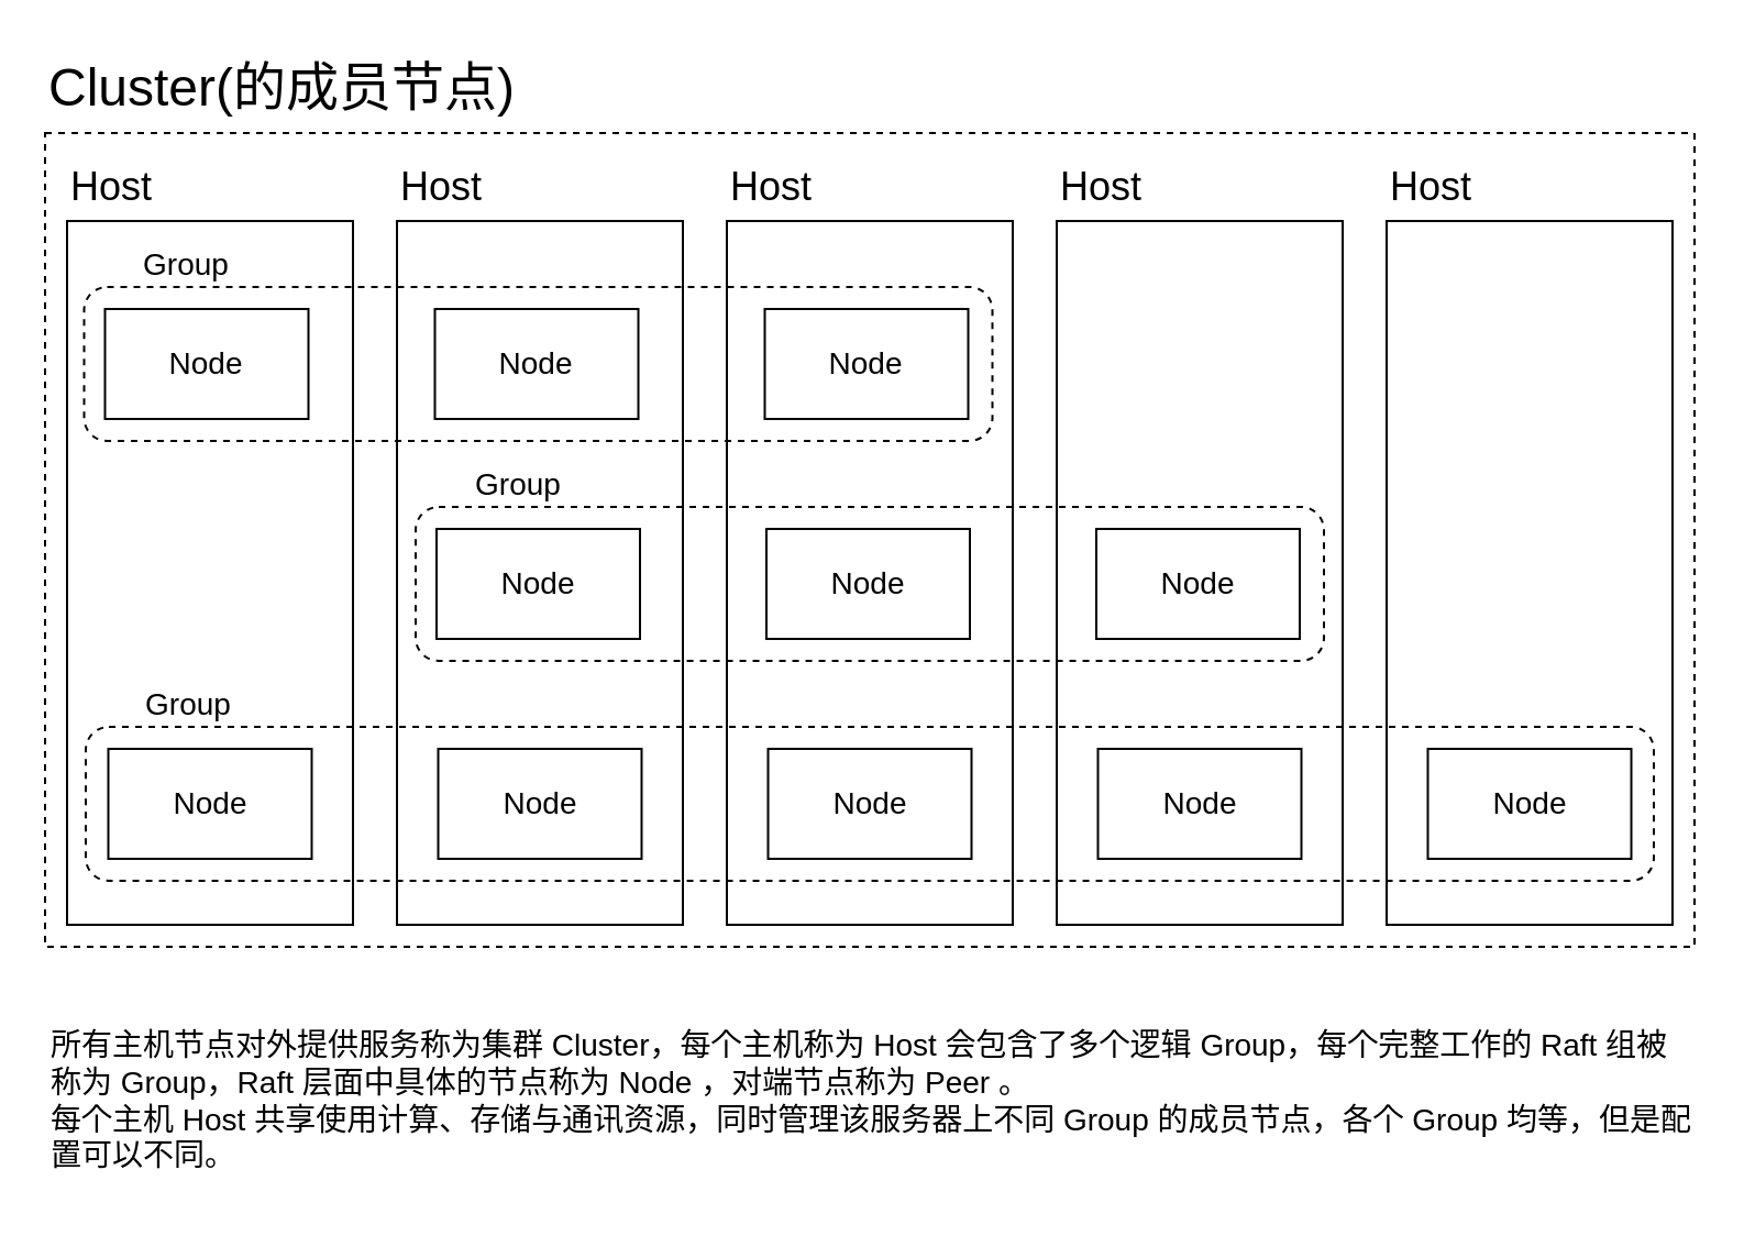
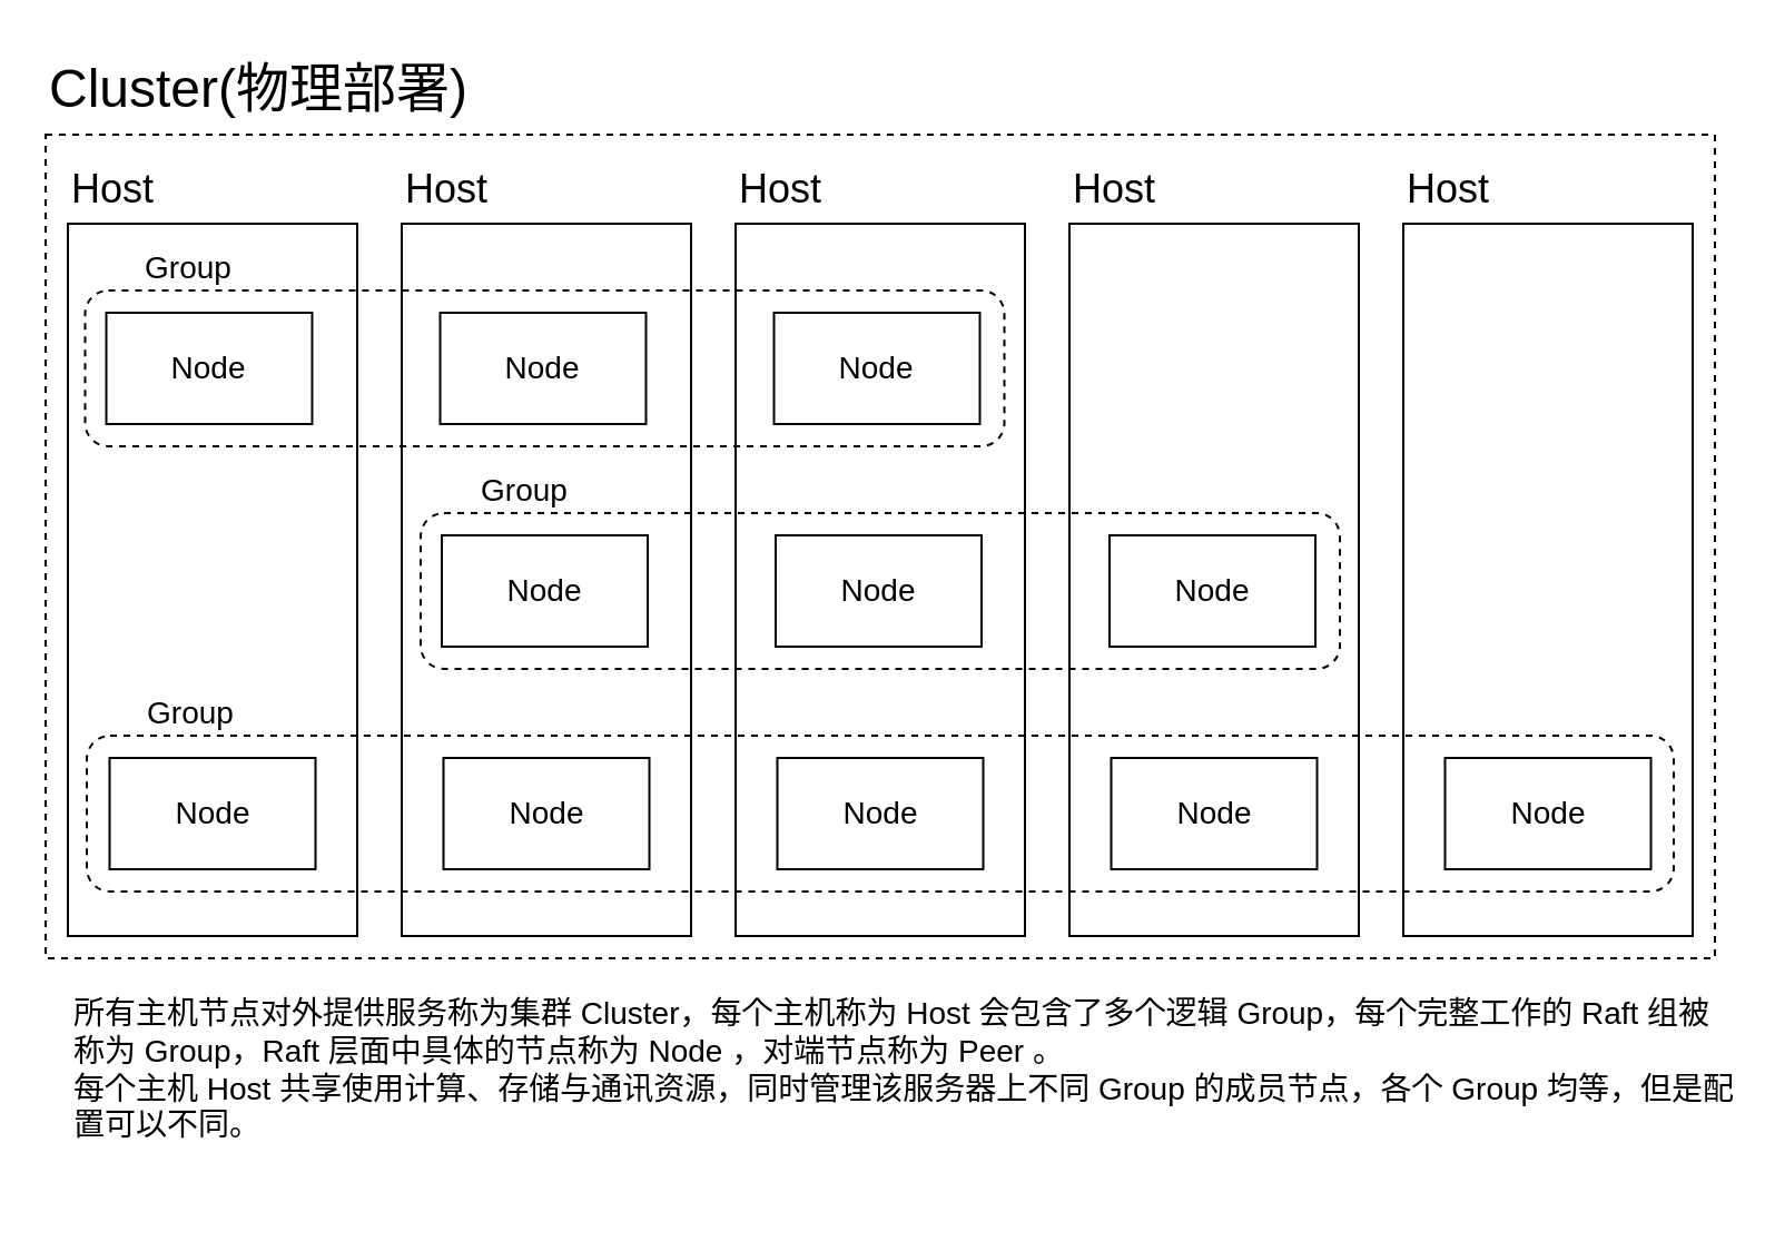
  <mxCell id="0" />
  <mxCell id="1" parent="0" />
  <mxCell id="2" value="" style="rounded=0;whiteSpace=wrap;html=1;dashed=1;fillColor=none;" parent="1" vertex="1"><mxGeometry x="20" y="60" width="750" height="370" as="geometry" /></mxCell>
- <mxCell id="3" value="&lt;font style=&quot;font-size: 24px;&quot;&gt;Cluster(的成员节点)&lt;/font&gt;" style="text;html=1;strokeColor=none;fillColor=none;align=left;verticalAlign=middle;whiteSpace=wrap;rounded=0;" parent="1" vertex="1"><mxGeometry x="20" y="20" width="751" height="40" as="geometry" /></mxCell>
+ <mxCell id="3" value="&lt;font style=&quot;font-size: 24px;&quot;&gt;Cluster(物理部署)&lt;/font&gt;" style="text;html=1;strokeColor=none;fillColor=none;align=left;verticalAlign=middle;whiteSpace=wrap;rounded=0;" parent="1" vertex="1"><mxGeometry x="20" y="20" width="751" height="40" as="geometry" /></mxCell>
  <mxCell id="4" value="" style="rounded=0;whiteSpace=wrap;html=1;fontSize=24;fillColor=default;" parent="1" vertex="1"><mxGeometry x="30" y="100" width="130" height="320" as="geometry" /></mxCell>
  <mxCell id="5" value="&lt;font style=&quot;font-size: 18px;&quot;&gt;Host&lt;/font&gt;" style="text;html=1;strokeColor=none;fillColor=none;align=left;verticalAlign=middle;whiteSpace=wrap;rounded=0;" parent="1" vertex="1"><mxGeometry x="30" y="70" width="130" height="30" as="geometry" /></mxCell>
  <mxCell id="6" value="" style="rounded=0;whiteSpace=wrap;html=1;fontSize=24;fillColor=default;" parent="1" vertex="1"><mxGeometry x="180" y="100" width="130" height="320" as="geometry" /></mxCell>
  <mxCell id="7" value="&lt;font style=&quot;font-size: 18px;&quot;&gt;Host&lt;/font&gt;" style="text;html=1;strokeColor=none;fillColor=none;align=left;verticalAlign=middle;whiteSpace=wrap;rounded=0;" parent="1" vertex="1"><mxGeometry x="180" y="70" width="130" height="30" as="geometry" /></mxCell>
  <mxCell id="8" value="" style="rounded=0;whiteSpace=wrap;html=1;fontSize=24;fillColor=default;" parent="1" vertex="1"><mxGeometry x="330" y="100" width="130" height="320" as="geometry" /></mxCell>
  <mxCell id="9" value="&lt;font style=&quot;font-size: 18px;&quot;&gt;Host&lt;/font&gt;" style="text;html=1;strokeColor=none;fillColor=none;align=left;verticalAlign=middle;whiteSpace=wrap;rounded=0;" parent="1" vertex="1"><mxGeometry x="330" y="70" width="130" height="30" as="geometry" /></mxCell>
  <mxCell id="10" value="" style="rounded=0;whiteSpace=wrap;html=1;fontSize=24;fillColor=default;" parent="1" vertex="1"><mxGeometry x="480" y="100" width="130" height="320" as="geometry" /></mxCell>
  <mxCell id="11" value="&lt;font style=&quot;font-size: 18px;&quot;&gt;Host&lt;/font&gt;" style="text;html=1;strokeColor=none;fillColor=none;align=left;verticalAlign=middle;whiteSpace=wrap;rounded=0;" parent="1" vertex="1"><mxGeometry x="480" y="70" width="130" height="30" as="geometry" /></mxCell>
  <mxCell id="12" value="" style="rounded=0;whiteSpace=wrap;html=1;fontSize=24;fillColor=default;" parent="1" vertex="1"><mxGeometry x="630" y="100" width="130" height="320" as="geometry" /></mxCell>
  <mxCell id="13" value="&lt;font style=&quot;font-size: 18px;&quot;&gt;Host&lt;/font&gt;" style="text;html=1;strokeColor=none;fillColor=none;align=left;verticalAlign=middle;whiteSpace=wrap;rounded=0;" parent="1" vertex="1"><mxGeometry x="630" y="70" width="130" height="30" as="geometry" /></mxCell>
  <mxCell id="14" value="" style="rounded=1;whiteSpace=wrap;html=1;fontSize=14;fillColor=none;dashed=1;strokeWidth=1;" parent="1" vertex="1"><mxGeometry x="37.75" y="130" width="413" height="70" as="geometry" /></mxCell>
  <mxCell id="15" value="" style="rounded=0;whiteSpace=wrap;html=1;fontSize=24;fillColor=default;" parent="1" vertex="1"><mxGeometry x="47.25" y="140" width="92.5" height="50" as="geometry" /></mxCell>
  <mxCell id="16" value="&lt;font style=&quot;font-size: 14px;&quot;&gt;Node&lt;/font&gt;" style="text;html=1;strokeColor=none;fillColor=none;align=center;verticalAlign=middle;whiteSpace=wrap;rounded=0;" parent="1" vertex="1"><mxGeometry x="47.25" y="155" width="92.5" height="20" as="geometry" /></mxCell>
  <mxCell id="17" value="" style="rounded=0;whiteSpace=wrap;html=1;fontSize=24;fillColor=default;" parent="1" vertex="1"><mxGeometry x="197.25" y="140" width="92.5" height="50" as="geometry" /></mxCell>
  <mxCell id="18" value="&lt;font style=&quot;font-size: 14px;&quot;&gt;Node&lt;/font&gt;" style="text;html=1;strokeColor=none;fillColor=none;align=center;verticalAlign=middle;whiteSpace=wrap;rounded=0;" parent="1" vertex="1"><mxGeometry x="197.25" y="155" width="92.5" height="20" as="geometry" /></mxCell>
  <mxCell id="19" value="" style="rounded=0;whiteSpace=wrap;html=1;fontSize=24;fillColor=default;" parent="1" vertex="1"><mxGeometry x="347.25" y="140" width="92.5" height="50" as="geometry" /></mxCell>
  <mxCell id="20" value="&lt;font style=&quot;font-size: 14px;&quot;&gt;Node&lt;/font&gt;" style="text;html=1;strokeColor=none;fillColor=none;align=center;verticalAlign=middle;whiteSpace=wrap;rounded=0;" parent="1" vertex="1"><mxGeometry x="347.25" y="155" width="92.5" height="20" as="geometry" /></mxCell>
  <mxCell id="21" value="&lt;font style=&quot;font-size: 14px;&quot;&gt;Group&lt;/font&gt;" style="text;html=1;strokeColor=none;fillColor=none;align=center;verticalAlign=middle;whiteSpace=wrap;rounded=0;" parent="1" vertex="1"><mxGeometry x="37.75" y="110" width="92.5" height="20" as="geometry" /></mxCell>
  <mxCell id="22" value="" style="rounded=1;whiteSpace=wrap;html=1;fontSize=14;fillColor=none;dashed=1;strokeWidth=1;" parent="1" vertex="1"><mxGeometry x="188.5" y="230" width="413" height="70" as="geometry" /></mxCell>
  <mxCell id="23" value="" style="rounded=0;whiteSpace=wrap;html=1;fontSize=24;fillColor=default;" parent="1" vertex="1"><mxGeometry x="198" y="240" width="92.5" height="50" as="geometry" /></mxCell>
  <mxCell id="24" value="&lt;font style=&quot;font-size: 14px;&quot;&gt;Node&lt;/font&gt;" style="text;html=1;strokeColor=none;fillColor=none;align=center;verticalAlign=middle;whiteSpace=wrap;rounded=0;" parent="1" vertex="1"><mxGeometry x="198" y="255" width="92.5" height="20" as="geometry" /></mxCell>
  <mxCell id="25" value="" style="rounded=0;whiteSpace=wrap;html=1;fontSize=24;fillColor=default;" parent="1" vertex="1"><mxGeometry x="348" y="240" width="92.5" height="50" as="geometry" /></mxCell>
  <mxCell id="26" value="&lt;font style=&quot;font-size: 14px;&quot;&gt;Node&lt;/font&gt;" style="text;html=1;strokeColor=none;fillColor=none;align=center;verticalAlign=middle;whiteSpace=wrap;rounded=0;" parent="1" vertex="1"><mxGeometry x="348" y="255" width="92.5" height="20" as="geometry" /></mxCell>
  <mxCell id="27" value="" style="rounded=0;whiteSpace=wrap;html=1;fontSize=24;fillColor=default;" parent="1" vertex="1"><mxGeometry x="498" y="240" width="92.5" height="50" as="geometry" /></mxCell>
  <mxCell id="28" value="&lt;font style=&quot;font-size: 14px;&quot;&gt;Node&lt;/font&gt;" style="text;html=1;strokeColor=none;fillColor=none;align=center;verticalAlign=middle;whiteSpace=wrap;rounded=0;" parent="1" vertex="1"><mxGeometry x="498" y="255" width="92.5" height="20" as="geometry" /></mxCell>
  <mxCell id="29" value="&lt;font style=&quot;font-size: 14px;&quot;&gt;Group&lt;/font&gt;" style="text;html=1;strokeColor=none;fillColor=none;align=center;verticalAlign=middle;whiteSpace=wrap;rounded=0;" parent="1" vertex="1"><mxGeometry x="188.5" y="210" width="92.5" height="20" as="geometry" /></mxCell>
  <mxCell id="30" value="" style="rounded=1;whiteSpace=wrap;html=1;fontSize=14;fillColor=none;dashed=1;strokeWidth=1;" parent="1" vertex="1"><mxGeometry x="38.5" y="330" width="713" height="70" as="geometry" /></mxCell>
  <mxCell id="31" value="" style="rounded=0;whiteSpace=wrap;html=1;fontSize=24;fillColor=default;" parent="1" vertex="1"><mxGeometry x="48.75" y="340" width="92.5" height="50" as="geometry" /></mxCell>
  <mxCell id="32" value="&lt;font style=&quot;font-size: 14px;&quot;&gt;Node&lt;/font&gt;" style="text;html=1;strokeColor=none;fillColor=none;align=center;verticalAlign=middle;whiteSpace=wrap;rounded=0;" parent="1" vertex="1"><mxGeometry x="48.75" y="355" width="92.5" height="20" as="geometry" /></mxCell>
  <mxCell id="33" value="" style="rounded=0;whiteSpace=wrap;html=1;fontSize=24;fillColor=default;" parent="1" vertex="1"><mxGeometry x="198.75" y="340" width="92.5" height="50" as="geometry" /></mxCell>
  <mxCell id="34" value="&lt;font style=&quot;font-size: 14px;&quot;&gt;Node&lt;/font&gt;" style="text;html=1;strokeColor=none;fillColor=none;align=center;verticalAlign=middle;whiteSpace=wrap;rounded=0;" parent="1" vertex="1"><mxGeometry x="198.75" y="355" width="92.5" height="20" as="geometry" /></mxCell>
  <mxCell id="35" value="" style="rounded=0;whiteSpace=wrap;html=1;fontSize=24;fillColor=default;" parent="1" vertex="1"><mxGeometry x="348.75" y="340" width="92.5" height="50" as="geometry" /></mxCell>
  <mxCell id="36" value="&lt;font style=&quot;font-size: 14px;&quot;&gt;Node&lt;/font&gt;" style="text;html=1;strokeColor=none;fillColor=none;align=center;verticalAlign=middle;whiteSpace=wrap;rounded=0;" parent="1" vertex="1"><mxGeometry x="348.75" y="355" width="92.5" height="20" as="geometry" /></mxCell>
  <mxCell id="37" value="" style="rounded=0;whiteSpace=wrap;html=1;fontSize=24;fillColor=default;" parent="1" vertex="1"><mxGeometry x="498.75" y="340" width="92.5" height="50" as="geometry" /></mxCell>
  <mxCell id="38" value="&lt;font style=&quot;font-size: 14px;&quot;&gt;Node&lt;/font&gt;" style="text;html=1;strokeColor=none;fillColor=none;align=center;verticalAlign=middle;whiteSpace=wrap;rounded=0;" parent="1" vertex="1"><mxGeometry x="498.75" y="355" width="92.5" height="20" as="geometry" /></mxCell>
  <mxCell id="39" value="" style="rounded=0;whiteSpace=wrap;html=1;fontSize=24;fillColor=default;" parent="1" vertex="1"><mxGeometry x="648.75" y="340" width="92.5" height="50" as="geometry" /></mxCell>
  <mxCell id="40" value="&lt;font style=&quot;font-size: 14px;&quot;&gt;Node&lt;/font&gt;" style="text;html=1;strokeColor=none;fillColor=none;align=center;verticalAlign=middle;whiteSpace=wrap;rounded=0;" parent="1" vertex="1"><mxGeometry x="648.75" y="355" width="92.5" height="20" as="geometry" /></mxCell>
  <mxCell id="41" value="&lt;font style=&quot;font-size: 14px;&quot;&gt;Group&lt;/font&gt;" style="text;html=1;strokeColor=none;fillColor=none;align=center;verticalAlign=middle;whiteSpace=wrap;rounded=0;" parent="1" vertex="1"><mxGeometry x="38.5" y="310" width="92.5" height="20" as="geometry" /></mxCell>
- <mxCell id="42" value="所有主机节点对外提供服务称为集群 Cluster，每个主机称为 Host 会包含了多个逻辑 Group，每个完整工作的 Raft 组被称为 Group，Raft 层面中具体的节点称为 Node ，对端节点称为 Peer 。&lt;br&gt;每个主机 Host 共享使用计算、存储与通讯资源，同时管理该服务器上不同 Group 的成员节点，各个 Group 均等，但是配置可以不同。" style="text;whiteSpace=wrap;html=1;fontSize=14;" parent="1" vertex="1"><mxGeometry x="21" y="460" width="750" height="80" as="geometry" /></mxCell>
+ <mxCell id="42" value="所有主机节点对外提供服务称为集群 Cluster，每个主机称为 Host 会包含了多个逻辑 Group，每个完整工作的 Raft 组被称为 Group，Raft 层面中具体的节点称为 Node ，对端节点称为 Peer 。&lt;br&gt;每个主机 Host 共享使用计算、存储与通讯资源，同时管理该服务器上不同 Group 的成员节点，各个 Group 均等，但是配置可以不同。" style="text;whiteSpace=wrap;html=1;fontSize=14;" parent="1" vertex="1"><mxGeometry x="31" y="440" width="750" height="80" as="geometry" /></mxCell>
